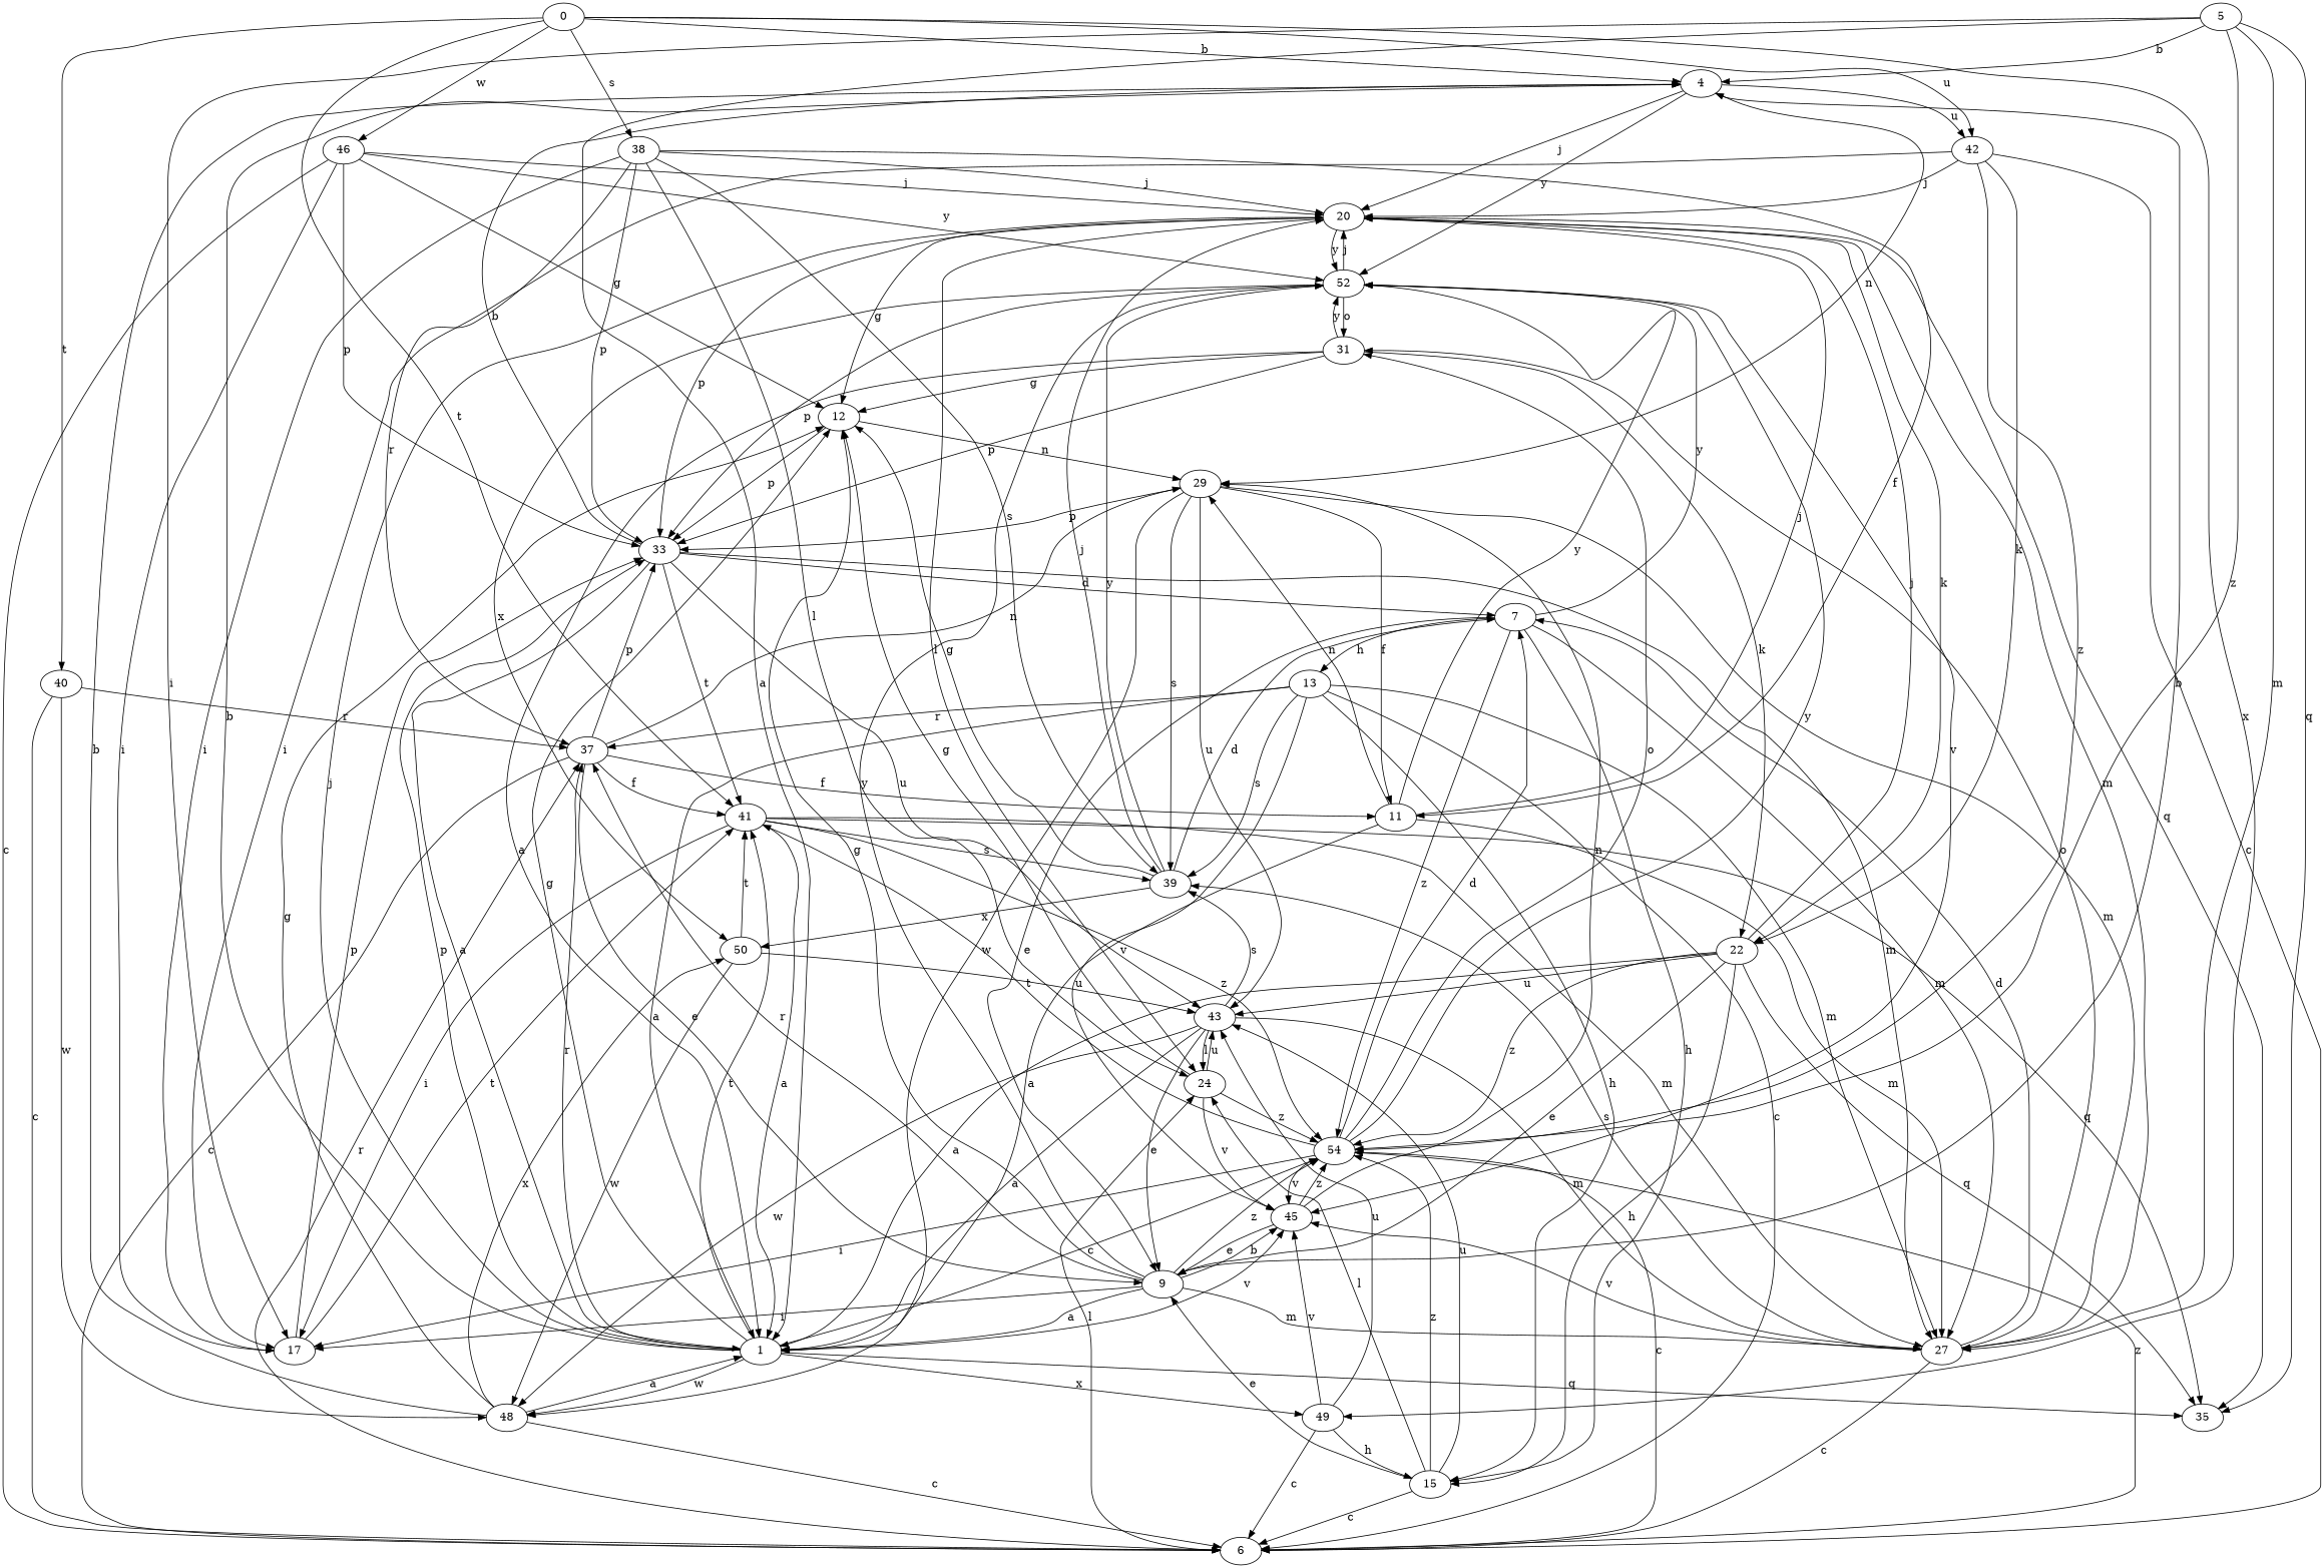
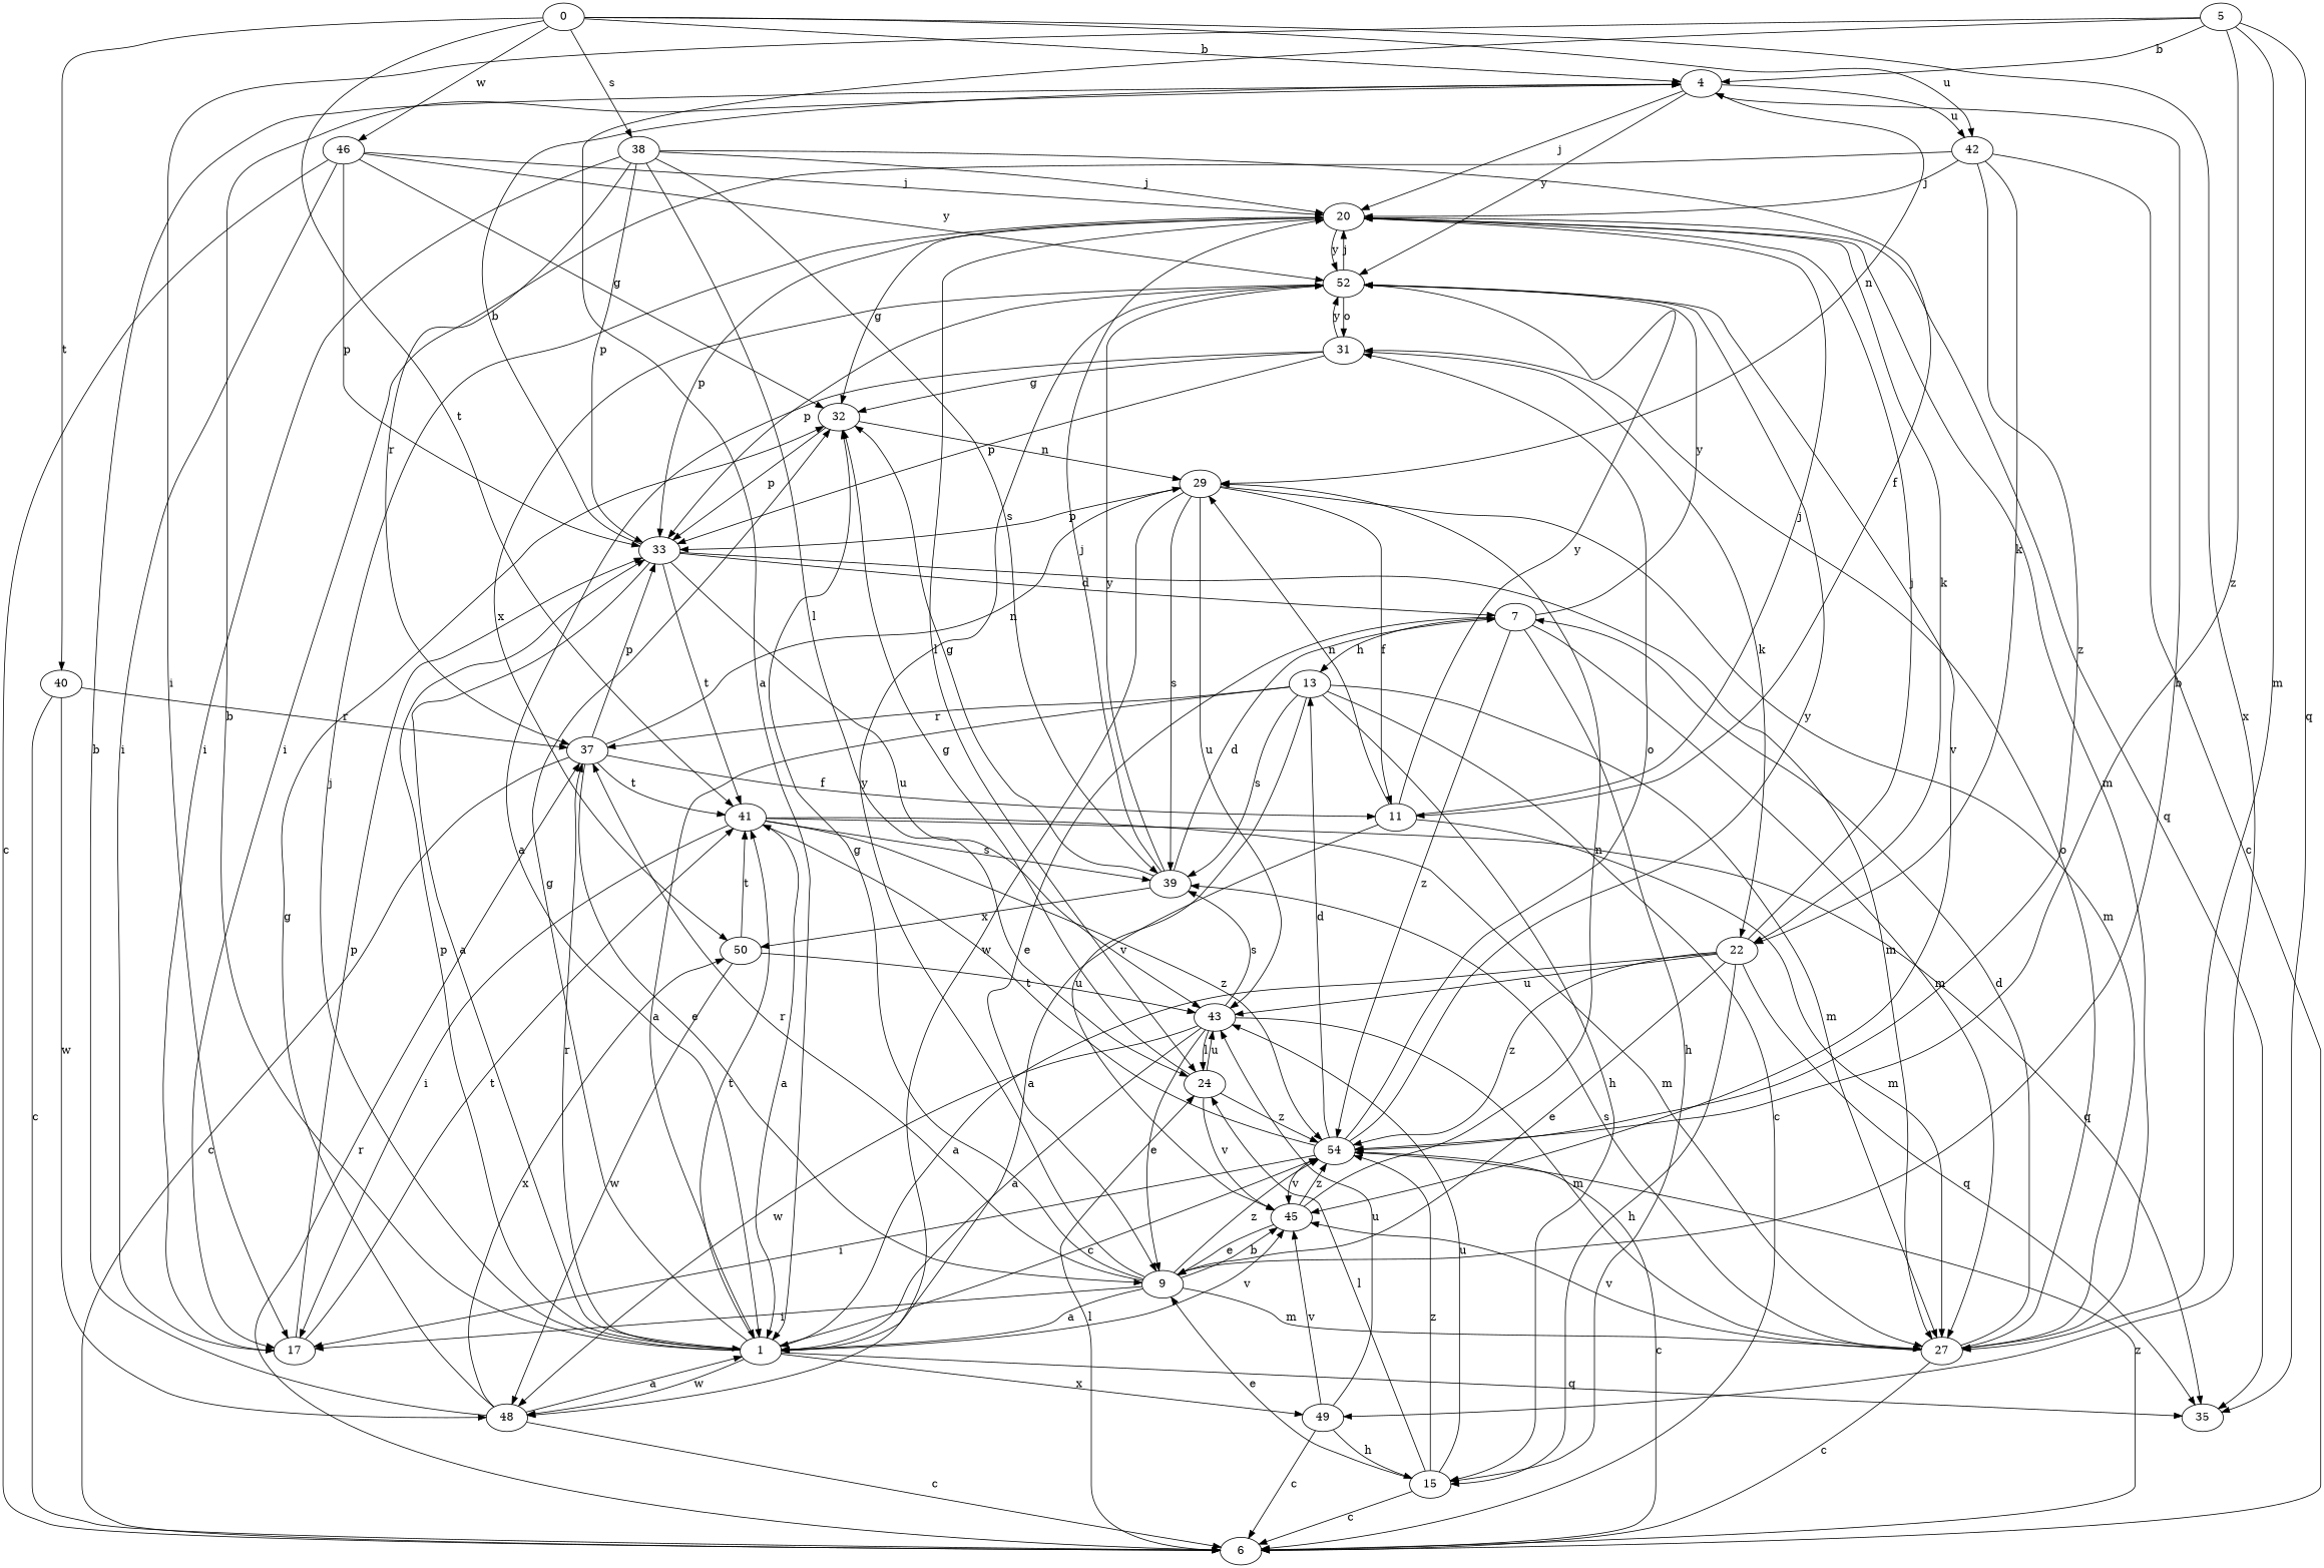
  strict digraph {
    0
    4
    38
    40
    41
    42
    46
    49
    20
    29
    52
    33
    37
    17
    24
    11
    39
    48
    6
    1
    35
    27
    54
    22
-   12
+   12 [label=32]
    45
    15
    43
    5
    7
    9
    50
    31
    13
    0 -> 4 [label=b]
    0 -> 38 [label=s]
    0 -> 40 [label=t]
    0 -> 41 [label=t]
    0 -> 42 [label=u]
    0 -> 46 [label=w]
    0 -> 49 [label=x]
    4 -> 42 [label=u]
    4 -> 20 [label=j]
    4 -> 29 [label=n]
    4 -> 52 [label=y]
    38 -> 20 [label=j]
    38 -> 33 [label=p]
    38 -> 37 [label=r]
    38 -> 17 [label=i]
    38 -> 24 [label=l]
    38 -> 11 [label=f]
    38 -> 39 [label=s]
    40 -> 37 [label=r]
    40 -> 48 [label=w]
    40 -> 6 [label=c]
    41 -> 17 [label=i]
    41 -> 39 [label=s]
    41 -> 1 [label=a]
    41 -> 35 [label=q]
    41 -> 27 [label=m]
    41 -> 54 [label=z]
    42 -> 20 [label=j]
    42 -> 17 [label=i]
    42 -> 6 [label=c]
    42 -> 54 [label=z]
    42 -> 22 [label=k]
    46 -> 20 [label=j]
    46 -> 52 [label=y]
    46 -> 33 [label=p]
    46 -> 17 [label=i]
    46 -> 6 [label=c]
    46 -> 12 [label=g]
    49 -> 6 [label=c]
    49 -> 45 [label=v]
    49 -> 15 [label=h]
    49 -> 43 [label=u]
    20 -> 52 [label=y]
    20 -> 33 [label=p]
    20 -> 24 [label=l]
    20 -> 35 [label=q]
    20 -> 27 [label=m]
    20 -> 22 [label=k]
    20 -> 12 [label=g]
    29 -> 33 [label=p]
    29 -> 11 [label=f]
    29 -> 39 [label=s]
    29 -> 48 [label=w]
    29 -> 27 [label=m]
    29 -> 43 [label=u]
    52 -> 20 [label=j]
    52 -> 33 [label=p]
    52 -> 45 [label=v]
    52 -> 50 [label=x]
    52 -> 31 [label=o]
    33 -> 4 [label=b]
    33 -> 41 [label=t]
    33 -> 1 [label=a]
    33 -> 27 [label=m]
    33 -> 43 [label=u]
    33 -> 7 [label=d]
-   37 -> 41 [label=f]
+   37 -> 41 [label=t]
    37 -> 29 [label=n]
    37 -> 33 [label=p]
    37 -> 11 [label=f]
    37 -> 6 [label=c]
    37 -> 9 [label=e]
    17 -> 41 [label=t]
    17 -> 33 [label=p]
    24 -> 54 [label=z]
    24 -> 12 [label=g]
    24 -> 45 [label=v]
    24 -> 43 [label=u]
    11 -> 20 [label=j]
    11 -> 29 [label=n]
    11 -> 52 [label=y]
    11 -> 1 [label=a]
    11 -> 27 [label=m]
    39 -> 20 [label=j]
    39 -> 52 [label=y]
    39 -> 12 [label=g]
    39 -> 7 [label=d]
    39 -> 50 [label=x]
    48 -> 4 [label=b]
    48 -> 6 [label=c]
    48 -> 1 [label=a]
    48 -> 12 [label=g]
    48 -> 50 [label=x]
    6 -> 37 [label=r]
    6 -> 24 [label=l]
    6 -> 54 [label=z]
    1 -> 4 [label=b]
    1 -> 41 [label=t]
    1 -> 49 [label=x]
    1 -> 20 [label=j]
    1 -> 33 [label=p]
    1 -> 37 [label=r]
    1 -> 48 [label=w]
    1 -> 35 [label=q]
    1 -> 54 [label=c]
    1 -> 12 [label=g]
    1 -> 45 [label=v]
    27 -> 39 [label=s]
    27 -> 6 [label=c]
    27 -> 45 [label=v]
    27 -> 7 [label=d]
    27 -> 31 [label=o]
    54 -> 41 [label=t]
    54 -> 52 [label=y]
    54 -> 17 [label=i]
    54 -> 6 [label=c]
    54 -> 45 [label=v]
-   54 -> 7 [label=d]
+   54 -> 13 [label=d]
    54 -> 31 [label=o]
    22 -> 20 [label=j]
    22 -> 1 [label=a]
    22 -> 35 [label=q]
    22 -> 54 [label=z]
    22 -> 15 [label=h]
    22 -> 43 [label=u]
    22 -> 9 [label=e]
    12 -> 29 [label=n]
    12 -> 33 [label=p]
    45 -> 29 [label=n]
    45 -> 54 [label=z]
    45 -> 9 [label=e]
    15 -> 24 [label=l]
    15 -> 6 [label=c]
    15 -> 54 [label=z]
    15 -> 43 [label=u]
    15 -> 9 [label=e]
    43 -> 24 [label=l]
    43 -> 39 [label=s]
    43 -> 48 [label=w]
    43 -> 1 [label=a]
    43 -> 27 [label=m]
    43 -> 9 [label=e]
    5 -> 4 [label=b]
    5 -> 17 [label=i]
    5 -> 1 [label=a]
    5 -> 35 [label=q]
    5 -> 27 [label=m]
    5 -> 54 [label=z]
    7 -> 52 [label=y]
    7 -> 27 [label=m]
    7 -> 54 [label=z]
    7 -> 15 [label=h]
    7 -> 9 [label=e]
    7 -> 13 [label=h]
    9 -> 4 [label=b]
    9 -> 52 [label=y]
    9 -> 37 [label=r]
    9 -> 17 [label=i]
    9 -> 1 [label=a]
    9 -> 27 [label=m]
    9 -> 54 [label=z]
    9 -> 12 [label=g]
    9 -> 45 [label=b]
    50 -> 41 [label=t]
    50 -> 48 [label=w]
    50 -> 43 [label=u]
    31 -> 52 [label=y]
    31 -> 33 [label=p]
    31 -> 1 [label=a]
    31 -> 22 [label=k]
    31 -> 12 [label=g]
    13 -> 37 [label=r]
    13 -> 39 [label=s]
    13 -> 6 [label=c]
    13 -> 1 [label=a]
    13 -> 27 [label=m]
    13 -> 45 [label=v]
    13 -> 15 [label=h]
  }
